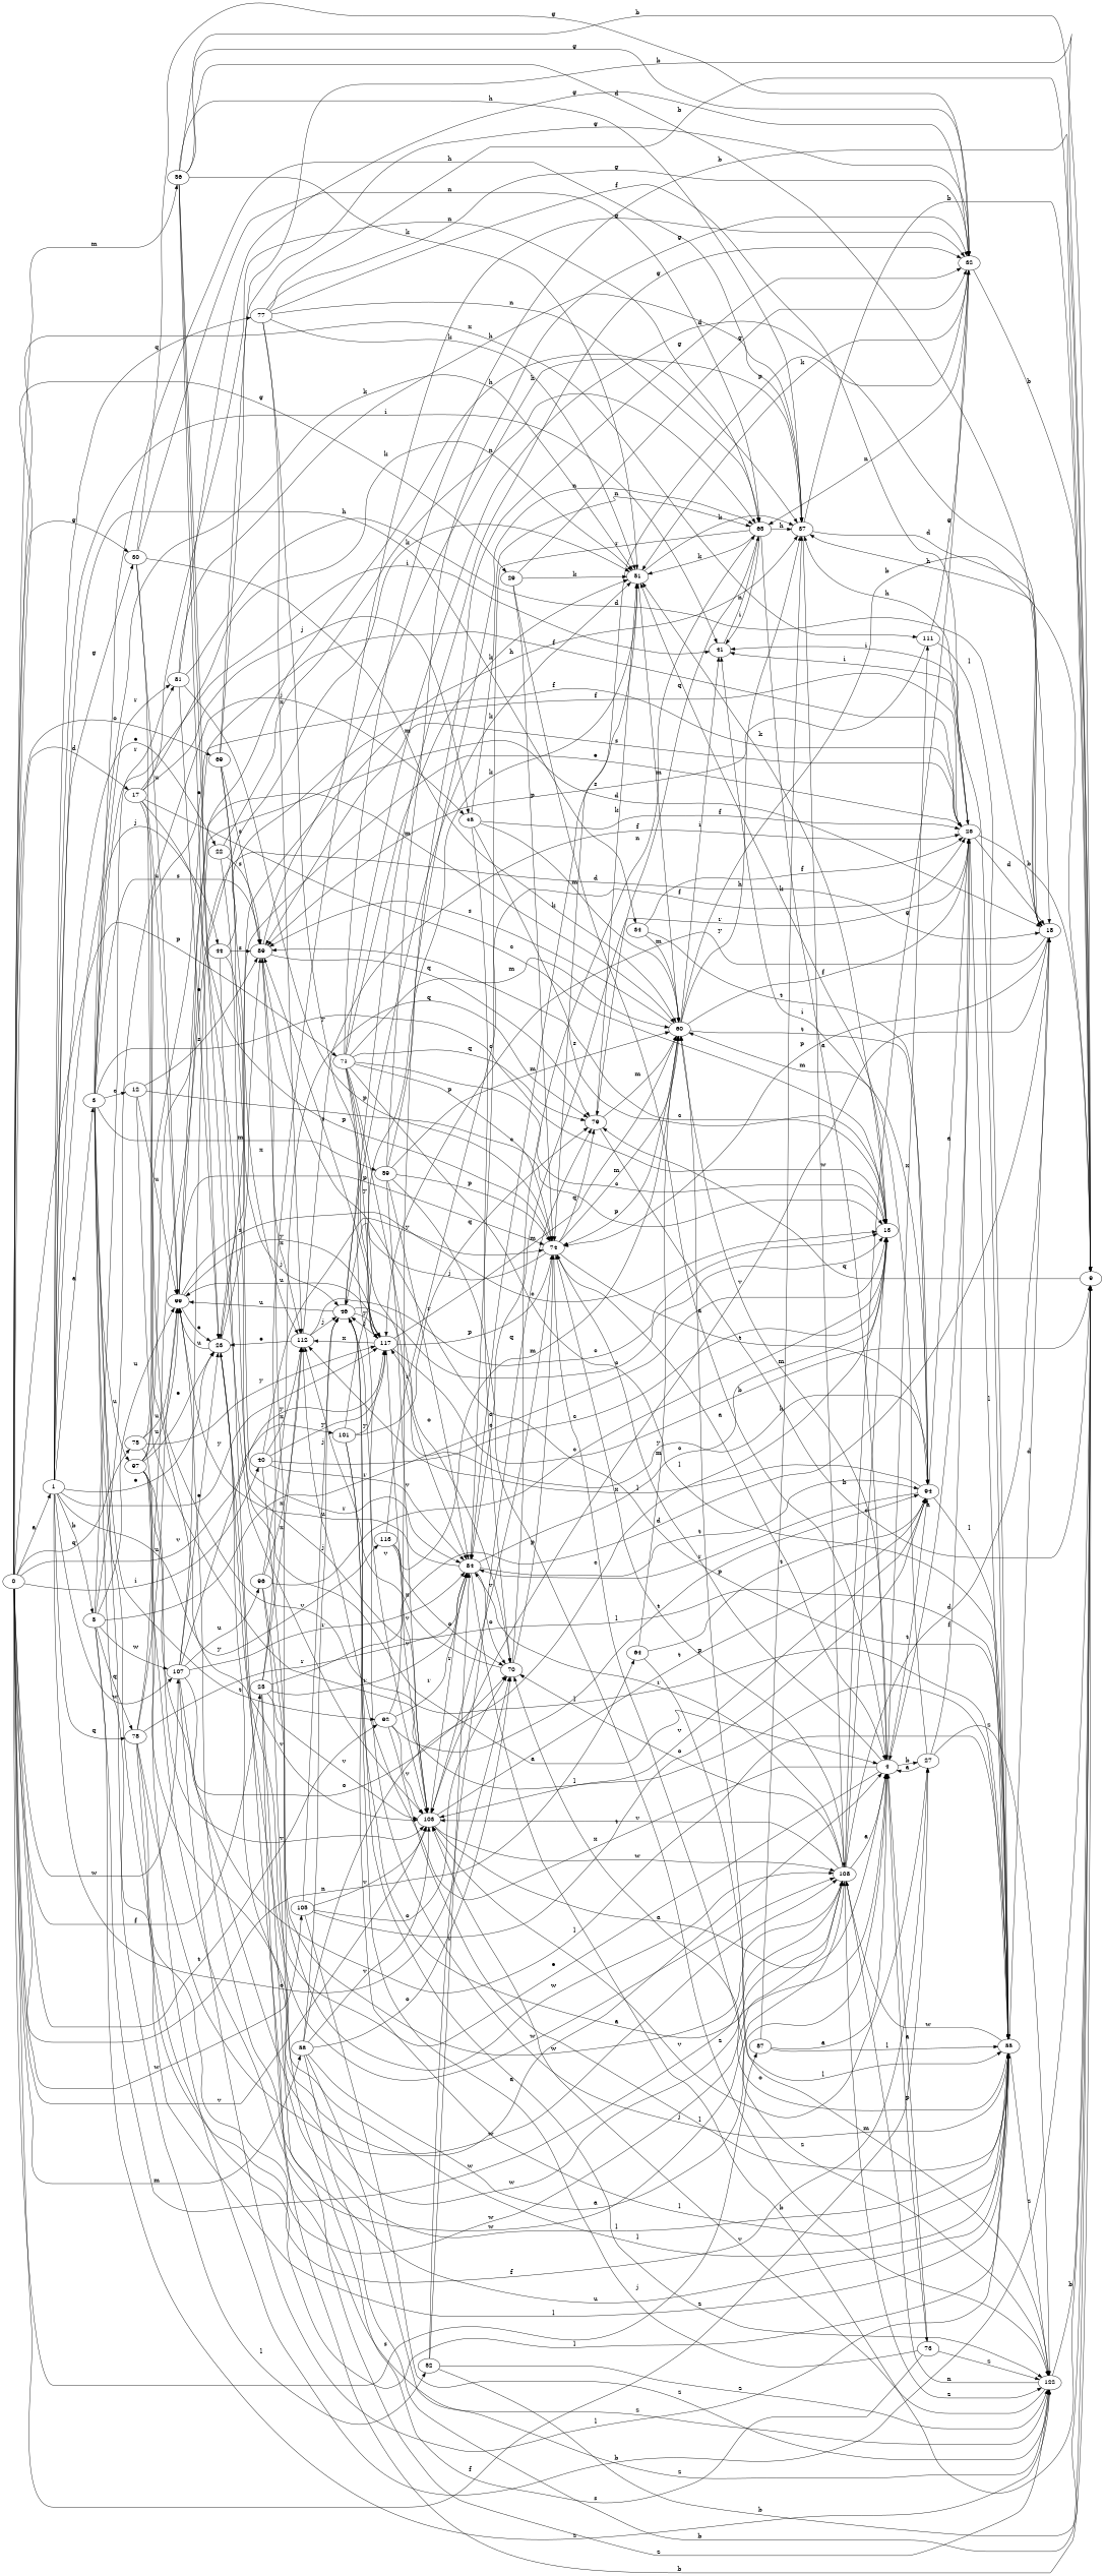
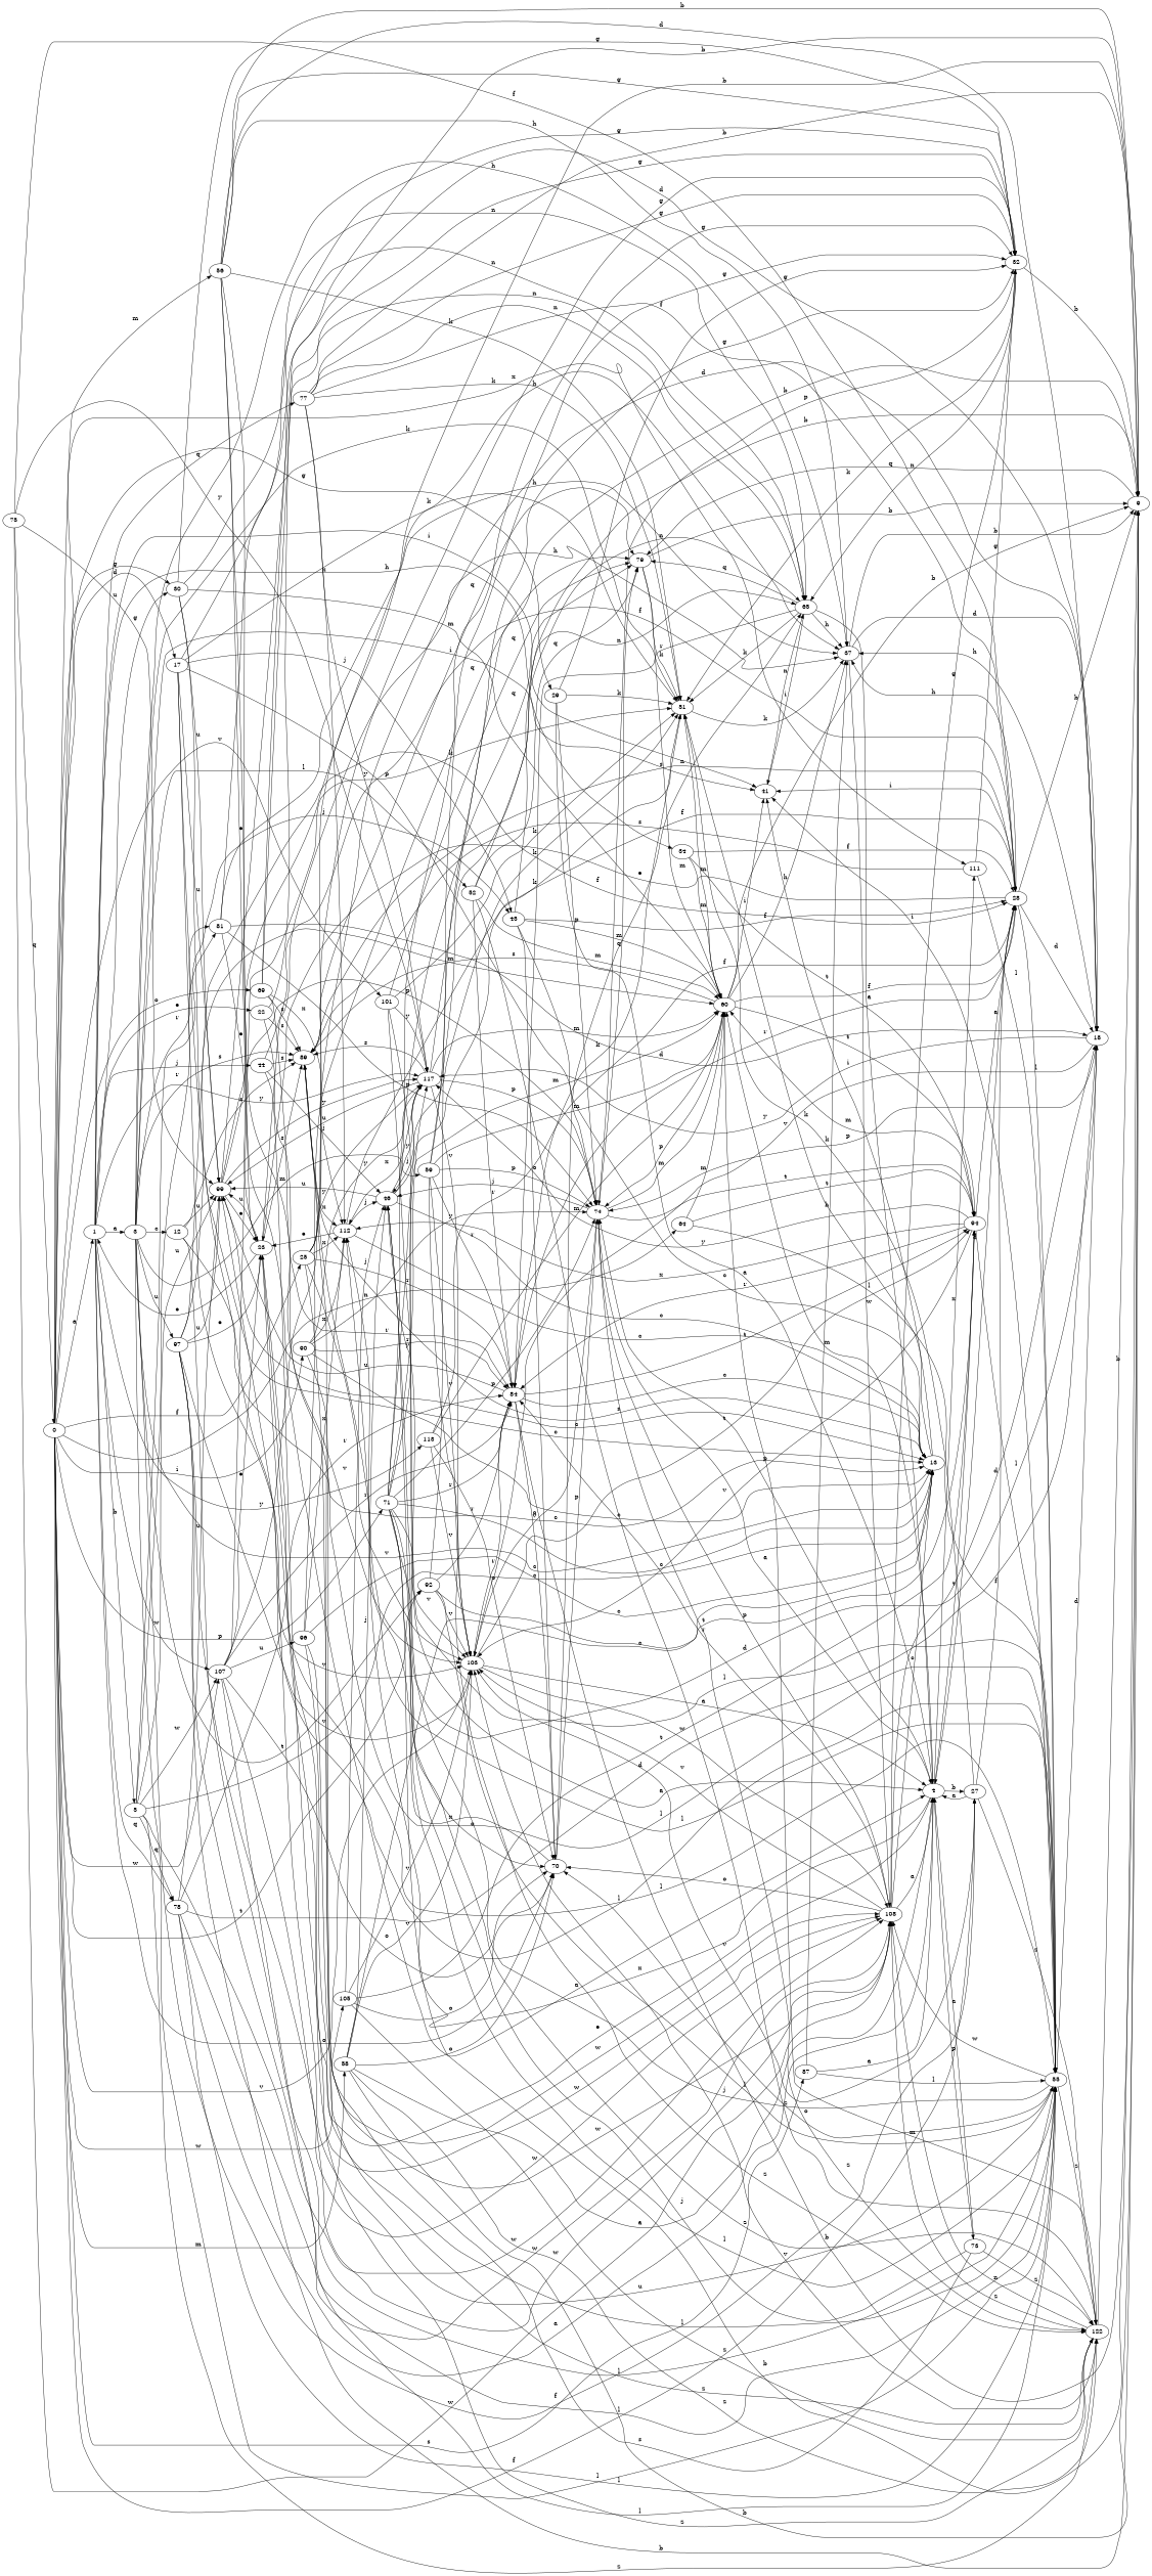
  strict digraph {
    rankdir=LR
    0
    1
    17
    25
    27
    29
    30
-   40
+   40 [label=90]
    56
    58
    64
    69
    71
    75
    87
    92
    101
    103
    105
    107
    111
    3
    5
    22
    23
    34
    41
    44
    70
    77
    78
    113
    117
    13
    51
    74
    45
    99
    65
    112
    122
    9
    18
    32
    84
    4
    28
    55
    60
    108
    37
    46
    94
    89
    79
    96
    12
    52
    59
    81
    97
    73
    0 -> 1 [label=a]
    0 -> 17 [label=d]
    0 -> 25 [label=f]
    0 -> 27 [label=f]
    0 -> 29 [label=g]
    0 -> 30 [label=g]
    0 -> 40 [label=i]
    0 -> 56 [label=m]
    0 -> 58 [label=m]
    0 -> 64 [label=n]
    0 -> 69 [label=o]
    0 -> 71 [label=p]
-   0 -> 75 [label=q]
+   75 -> 0 [label=q]
    0 -> 87 [label=s]
    0 -> 92 [label=t]
    0 -> 101 [label=v]
    0 -> 103 [label=v]
    0 -> 105 [label=w]
    0 -> 107 [label=w]
    0 -> 111 [label=x]
    1 -> 30 [label=g]
    1 -> 107 [label=w]
    1 -> 3 [label=a]
    1 -> 5 [label=b]
    1 -> 22 [label=e]
-   1 -> 23 [label=e]
+   23 -> 1 [label=e]
    1 -> 34 [label=h]
    1 -> 41 [label=i]
    1 -> 44 [label=j]
    1 -> 70 [label=o]
    1 -> 77 [label=q]
    1 -> 78 [label=q]
    1 -> 113 [label=y]
    1 -> 117 [label=y]
    17 -> 103 [label=v]
    17 -> 13 [label=c]
    17 -> 51 [label=k]
    17 -> 74 [label=p]
    17 -> 45 [label=j]
    17 -> 99 [label=u]
    17 -> 65 [label=n]
    25 -> 103 [label=v]
    25 -> 112 [label=x]
    25 -> 122 [label=z]
    25 -> 9 [label=b]
    25 -> 18 [label=d]
    25 -> 32 [label=g]
    25 -> 84 [label=r]
    27 -> 103 [label=v]
    27 -> 51 [label=k]
    27 -> 122 [label=z]
    27 -> 4 [label=a]
    27 -> 28 [label=f]
    29 -> 51 [label=k]
    29 -> 74 [label=p]
    29 -> 32 [label=g]
    29 -> 4 [label=a]
    30 -> 99 [label=u]
    30 -> 65 [label=n]
    30 -> 32 [label=g]
    30 -> 55 [label=l]
    30 -> 60 [label=m]
    40 -> 117 [label=y]
    40 -> 13 [label=c]
    40 -> 74 [label=y]
    40 -> 112 [label=x]
    40 -> 84 [label=r]
    40 -> 108 [label=w]
    56 -> 103 [label=v]
    56 -> 23 [label=e]
    56 -> 51 [label=k]
    56 -> 9 [label=b]
    56 -> 18 [label=d]
    56 -> 32 [label=g]
    56 -> 4 [label=a]
    56 -> 37 [label=h]
    58 -> 103 [label=v]
    58 -> 70 [label=o]
    58 -> 13 [label=c]
    58 -> 122 [label=z]
    58 -> 9 [label=b]
    58 -> 4 [label=a]
    58 -> 46 [label=j]
    64 -> 55 [label=l]
    64 -> 60 [label=m]
    64 -> 94 [label=t]
    69 -> 112 [label=x]
    69 -> 9 [label=b]
    69 -> 32 [label=g]
    69 -> 84 [label=r]
    69 -> 89 [label=s]
    71 -> 103 [label=v]
    71 -> 70 [label=o]
    71 -> 117 [label=y]
    71 -> 13 [label=c]
    71 -> 51 [label=k]
    71 -> 74 [label=p]
    71 -> 9 [label=b]
    71 -> 18 [label=d]
    71 -> 84 [label=r]
    71 -> 55 [label=l]
    71 -> 60 [label=m]
    71 -> 79 [label=q]
    75 -> 117 [label=y]
    75 -> 99 [label=u]
    75 -> 28 [label=f]
    75 -> 108 [label=w]
    87 -> 4 [label=a]
    87 -> 55 [label=l]
    87 -> 37 [label=h]
    92 -> 103 [label=v]
    92 -> 32 [label=g]
    92 -> 84 [label=r]
    92 -> 55 [label=l]
    92 -> 94 [label=t]
    101 -> 117 [label=y]
    101 -> 51 [label=k]
    101 -> 4 [label=a]
    101 -> 55 [label=l]
    101 -> 79 [label=q]
    103 -> 84 [label=r]
    103 -> 4 [label=a]
    103 -> 108 [label=w]
    103 -> 94 [label=t]
    105 -> 103 [label=v]
    105 -> 70 [label=o]
    105 -> 122 [label=z]
    105 -> 46 [label=j]
    105 -> 94 [label=t]
    107 -> 23 [label=e]
    107 -> 70 [label=o]
    107 -> 117 [label=y]
    107 -> 51 [label=k]
    107 -> 84 [label=r]
    107 -> 55 [label=l]
    107 -> 108 [label=w]
    107 -> 96 [label=u]
    111 -> 32 [label=g]
    111 -> 55 [label=l]
    111 -> 89 [label=s]
    3 -> 27 [label=f]
    3 -> 92 [label=t]
    3 -> 41 [label=i]
    3 -> 13 [label=c]
    3 -> 51 [label=k]
    3 -> 55 [label=l]
    3 -> 37 [label=h]
    3 -> 89 [label=s]
    3 -> 12 [label=c]
    3 -> 52 [label=l]
    3 -> 59 [label=m]
    3 -> 81 [label=r]
    3 -> 97 [label=u]
    5 -> 107 [label=w]
    5 -> 78 [label=q]
    5 -> 13 [label=c]
    5 -> 45 [label=j]
    5 -> 99 [label=u]
    5 -> 122 [label=z]
    5 -> 108 [label=w]
    5 -> 81 [label=r]
    22 -> 65 [label=n]
    22 -> 55 [label=l]
    22 -> 89 [label=s]
    23 -> 99 [label=u]
    23 -> 55 [label=l]
    23 -> 108 [label=w]
    23 -> 37 [label=h]
    23 -> 89 [label=s]
    34 -> 28 [label=f]
    34 -> 60 [label=m]
    34 -> 94 [label=t]
    41 -> 65 [label=n]
    44 -> 122 [label=z]
    44 -> 28 [label=f]
    44 -> 46 [label=j]
    44 -> 89 [label=s]
    70 -> 74 [label=p]
    70 -> 65 [label=n]
    70 -> 112 [label=x]
    77 -> 117 [label=y]
    77 -> 51 [label=k]
    77 -> 65 [label=n]
    77 -> 112 [label=x]
    77 -> 9 [label=b]
    77 -> 32 [label=g]
    77 -> 28 [label=f]
    78 -> 99 [label=u]
    78 -> 18 [label=d]
    78 -> 84 [label=r]
    78 -> 4 [label=a]
    78 -> 55 [label=l]
    78 -> 108 [label=w]
    113 -> 103 [label=v]
    113 -> 70 [label=o]
    113 -> 28 [label=f]
    113 -> 60 [label=m]
    117 -> 103 [label=v]
    117 -> 74 [label=p]
    117 -> 99 [label=u]
    117 -> 112 [label=x]
    117 -> 9 [label=b]
    117 -> 60 [label=m]
    117 -> 46 [label=j]
    117 -> 89 [label=s]
    13 -> 41 [label=i]
    13 -> 51 [label=k]
    13 -> 89 [label=s]
    51 -> 60 [label=m]
    51 -> 37 [label=k]
    74 -> 103 [label=v]
    74 -> 122 [label=z]
    74 -> 4 [label=a]
    74 -> 60 [label=m]
    74 -> 46 [label=j]
    74 -> 94 [label=t]
    74 -> 79 [label=q]
    45 -> 70 [label=o]
    45 -> 13 [label=c]
    45 -> 65 [label=n]
    45 -> 28 [label=f]
    45 -> 60 [label=m]
    99 -> 23 [label=e]
    99 -> 117 [label=y]
    99 -> 13 [label=c]
    99 -> 74 [label=p]
    99 -> 18 [label=d]
    99 -> 37 [label=h]
    65 -> 41 [label=i]
    65 -> 51 [label=k]
    65 -> 84 [label=r]
    65 -> 4 [label=a]
    65 -> 37 [label=h]
    65 -> 79 [label=q]
    112 -> 23 [label=e]
    112 -> 13 [label=c]
    112 -> 28 [label=f]
    112 -> 46 [label=j]
    122 -> 103 [label=v]
    122 -> 9 [label=b]
    122 -> 60 [label=m]
    122 -> 108 [label=n]
    9 -> 79 [label=q]
    18 -> 103 [label=v]
    18 -> 117 [label=y]
    18 -> 74 [label=p]
    18 -> 37 [label=h]
    32 -> 51 [label=k]
    32 -> 74 [label=p]
    32 -> 65 [label=n]
    32 -> 9 [label=b]
    84 -> 70 [label=o]
    84 -> 13 [label=c]
    84 -> 51 [label=k]
    84 -> 99 [label=u]
    84 -> 9 [label=b]
    84 -> 94 [label=t]
    4 -> 27 [label=b]
    4 -> 111 [label=x]
    4 -> 23 [label=e]
    4 -> 74 [label=p]
    4 -> 112 [label=x]
    4 -> 60 [label=m]
    4 -> 94 [label=t]
    4 -> 73 [label=p]
    28 -> 23 [label=e]
    28 -> 41 [label=i]
    28 -> 9 [label=b]
    28 -> 18 [label=d]
    28 -> 84 [label=r]
    28 -> 4 [label=a]
    28 -> 55 [label=l]
    28 -> 37 [label=h]
    28 -> 89 [label=s]
    55 -> 41 [label=i]
    55 -> 70 [label=o]
    55 -> 99 [label=u]
    55 -> 122 [label=z]
    55 -> 18 [label=d]
    55 -> 108 [label=w]
    55 -> 46 [label=j]
    60 -> 41 [label=i]
    60 -> 74 [label=p]
    60 -> 9 [label=b]
    60 -> 28 [label=f]
    60 -> 37 [label=h]
    60 -> 94 [label=t]
    60 -> 89 [label=s]
    108 -> 103 [label=v]
    108 -> 70 [label=o]
    108 -> 13 [label=c]
    108 -> 74 [label=p]
    108 -> 122 [label=z]
    108 -> 18 [label=d]
    108 -> 32 [label=g]
    108 -> 84 [label=r]
    108 -> 4 [label=a]
    37 -> 9 [label=b]
    37 -> 18 [label=d]
    37 -> 108 [label=w]
    46 -> 117 [label=y]
    46 -> 13 [label=c]
    46 -> 51 [label=k]
    46 -> 99 [label=u]
    46 -> 122 [label=z]
    46 -> 32 [label=g]
    94 -> 103 [label=v]
    94 -> 117 [label=y]
    94 -> 112 [label=x]
    94 -> 84 [label=r]
    94 -> 28 [label=a]
    94 -> 55 [label=l]
    94 -> 60 [label=m]
    89 -> 112 [label=x]
    89 -> 55 [label=l]
-   89 -> 37 [label=h]
    89 -> 79 [label=q]
    79 -> 51 [label=k]
    79 -> 9 [label=b]
    79 -> 60 [label=m]
    96 -> 13 [label=c]
    96 -> 112 [label=x]
    96 -> 55 [label=l]
    96 -> 108 [label=w]
    96 -> 79 [label=q]
    12 -> 13 [label=c]
    12 -> 99 [label=u]
    12 -> 55 [label=l]
    12 -> 89 [label=s]
    52 -> 122 [label=z]
    52 -> 9 [label=b]
    52 -> 84 [label=r]
+   52 -> 60 [label=m]
    52 -> 79 [label=q]
    59 -> 103 [label=v]
    59 -> 74 [label=p]
    59 -> 65 [label=n]
    59 -> 122 [label=z]
    59 -> 32 [label=g]
    59 -> 84 [label=r]
    59 -> 60 [label=m]
    81 -> 23 [label=e]
    81 -> 74 [label=p]
    81 -> 18 [label=d]
    81 -> 32 [label=g]
    81 -> 37 [label=h]
    97 -> 103 [label=v]
    97 -> 23 [label=e]
    97 -> 99 [label=u]
    97 -> 9 [label=b]
    97 -> 28 [label=f]
    97 -> 55 [label=l]
    97 -> 60 [label=m]
    97 -> 108 [label=w]
    73 -> 122 [label=z]
    73 -> 4 [label=a]
    73 -> 46 [label=j]
    73 -> 89 [label=s]
  }
